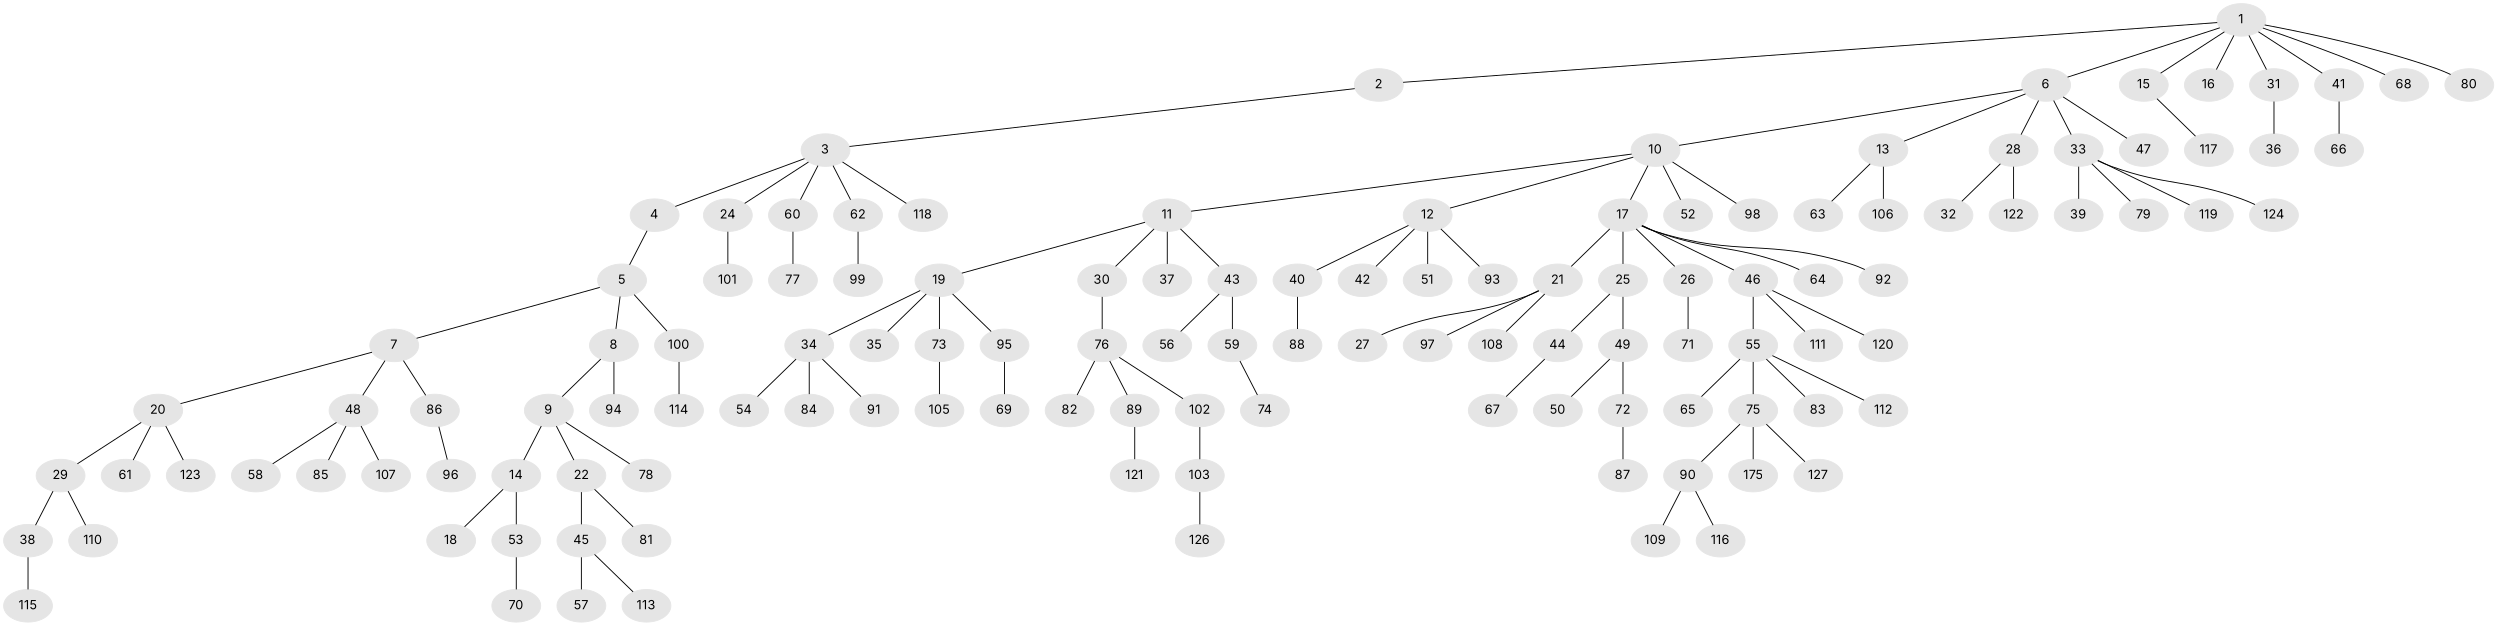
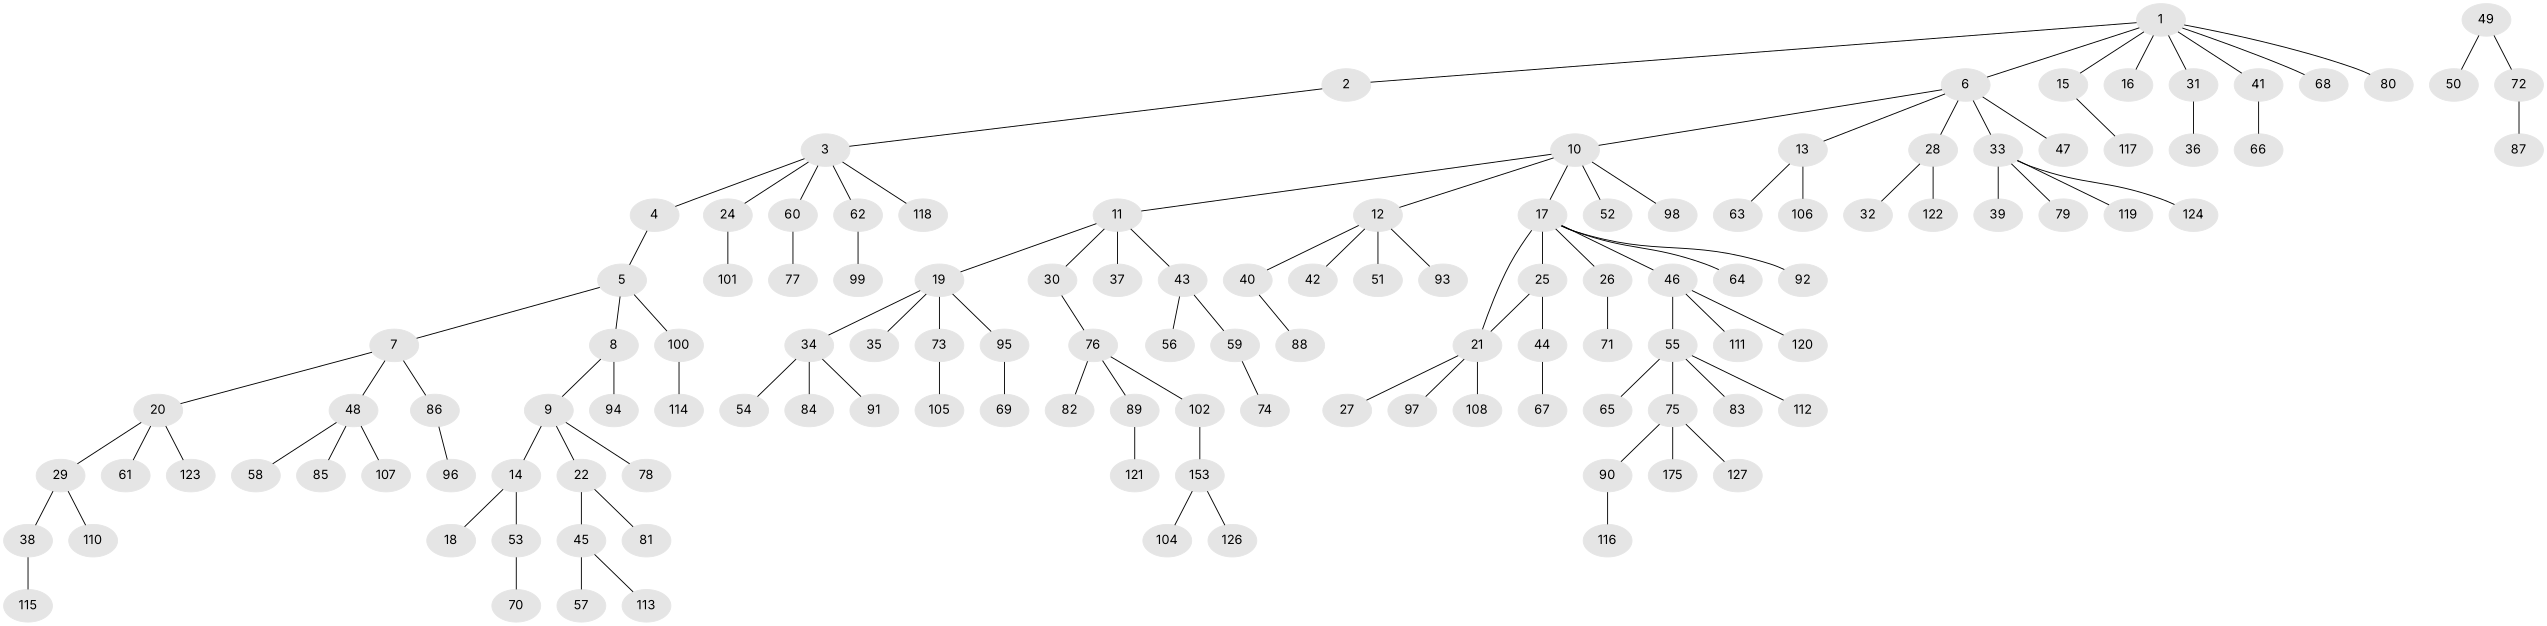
  graph {
    fontname=Inter
    node [color=gray90 fontname=Inter style=filled]
    edge [fontname=Inter]
    1
    2
    6
    15
    16
    31
    41
    68
    80
    3
    10
    13
    28
    33
    47
    117
    36
    66
    4
    24
    60
    62
    118
    5
    101
    77
    99
    7
    8
    100
    20
    48
    86
    9
    94
    114
    11
    12
    17
    52
    98
    63
    106
    32
    122
    39
    79
    119
    124
    29
    61
    123
    58
    85
    107
    96
    14
    22
    78
    18
    53
    45
    81
    19
    30
    37
    43
    40
    42
    51
    93
    21
    25
    26
    46
    64
    92
    34
    35
    73
    95
    76
    56
    59
    88
    70
    27
    97
    108
    44
    49
    71
    55
    111
    120
    54
    84
    91
    105
    69
    38
    110
    57
    113
    67
    50
    72
    115
    82
    89
    102
    74
    65
    75
    83
    112
    87
    90
    n119 [label=175]
    127
-   109
    116
    121
-   103
+   103 [label=153]
+   104
    126
    1 -- 2
    1 -- 6
    1 -- 15
    1 -- 16
    1 -- 31
    1 -- 41
    1 -- 68
    1 -- 80
    2 -- 3
    6 -- 10
    6 -- 13
    6 -- 28
    6 -- 33
    6 -- 47
    15 -- 117
    31 -- 36
    41 -- 66
    3 -- 4
    3 -- 24
    3 -- 60
    3 -- 62
    3 -- 118
    10 -- 11
    10 -- 12
    10 -- 17
    10 -- 52
    10 -- 98
    13 -- 63
    13 -- 106
    28 -- 32
    28 -- 122
    33 -- 39
    33 -- 79
    33 -- 119
    33 -- 124
    4 -- 5
    24 -- 101
    60 -- 77
    62 -- 99
    5 -- 7
    5 -- 8
    5 -- 100
    7 -- 20
    7 -- 48
    7 -- 86
    8 -- 9
    8 -- 94
    100 -- 114
    20 -- 29
    20 -- 61
    20 -- 123
    48 -- 58
    48 -- 85
    48 -- 107
    86 -- 96
    9 -- 14
    9 -- 22
    9 -- 78
    11 -- 19
    11 -- 30
    11 -- 37
    11 -- 43
    12 -- 40
    12 -- 42
    12 -- 51
    12 -- 93
    17 -- 21
    17 -- 25
    17 -- 26
    17 -- 46
    17 -- 64
    17 -- 92
    29 -- 38
    29 -- 110
    14 -- 18
    14 -- 53
    22 -- 45
    22 -- 81
    53 -- 70
    45 -- 57
    45 -- 113
    19 -- 34
    19 -- 35
    19 -- 73
    19 -- 95
    30 -- 76
    43 -- 56
    43 -- 59
    40 -- 88
    21 -- 27
    21 -- 97
    21 -- 108
    25 -- 44
-   25 -- 49
+   25 -- 21
    26 -- 71
    46 -- 55
    46 -- 111
    46 -- 120
    34 -- 54
    34 -- 84
    34 -- 91
    73 -- 105
    95 -- 69
    76 -- 82
    76 -- 89
    76 -- 102
    59 -- 74
    44 -- 67
    49 -- 50
    49 -- 72
    55 -- 65
    55 -- 75
    55 -- 83
    55 -- 112
    38 -- 115
    72 -- 87
    89 -- 121
    102 -- 103
    75 -- 90
    75 -- n119
    75 -- 127
-   90 -- 109
    90 -- 116
+   103 -- 104
    103 -- 126
  }
